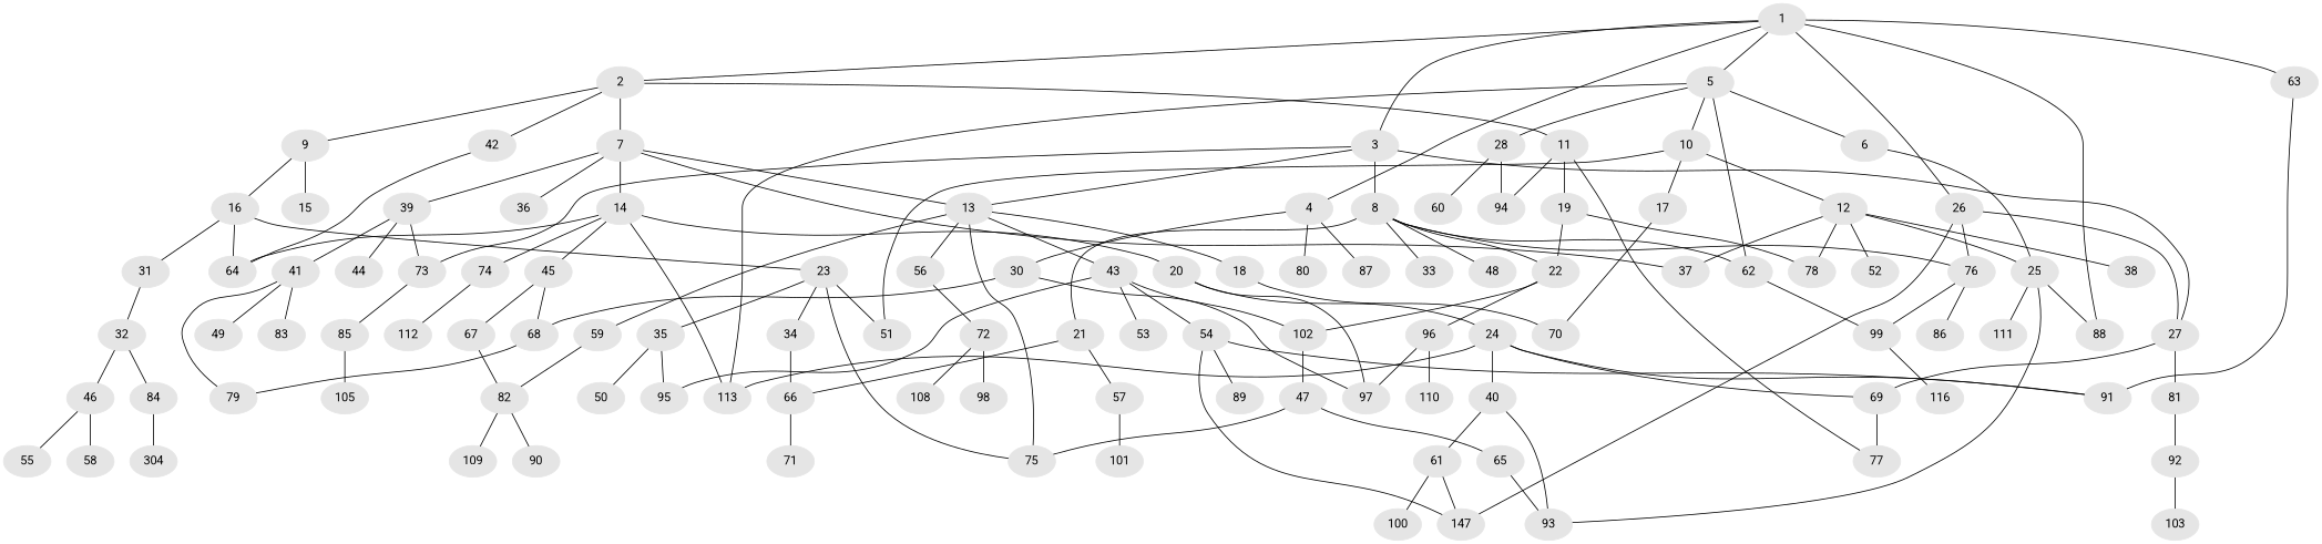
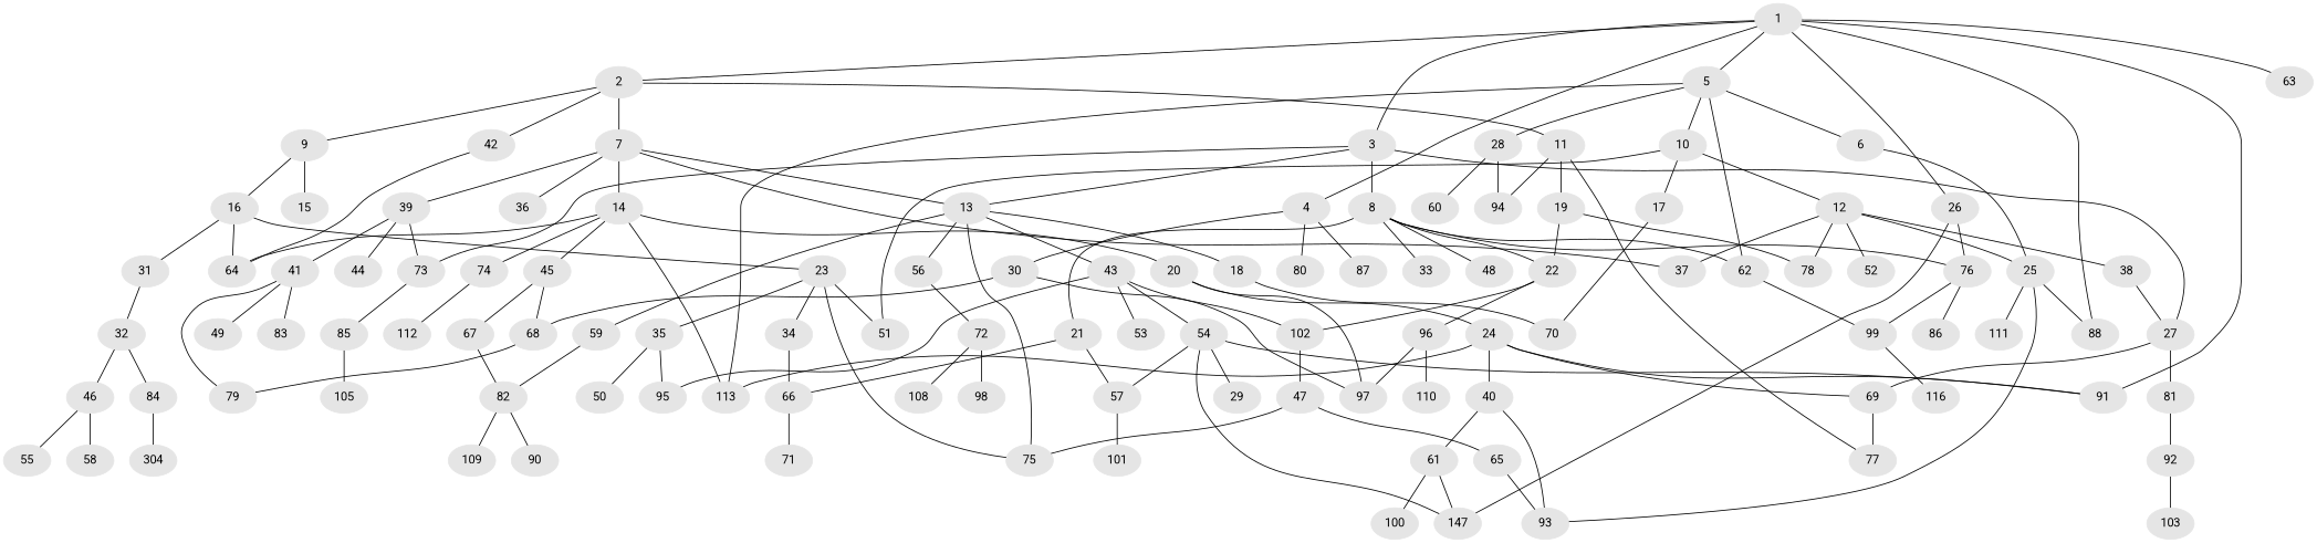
  graph {
    fontname=Roboto
    node [color=gray90 fontname=Roboto style=filled]
    edge [fontname=Roboto]
    1
    2
    3
    4
    5
    26
    63
    88
    91
    7
    9
    11
    42
    8
    13
    27
    73
    30
    80
    87
    6
    10
    28
    62
    113
    76
    n27 [label=147]
    14
    36
    37
    39
    15
    16
    19
    77
    94
    64
    21
    22
    33
    48
    18
    43
    56
    59
    75
    69
    81
    85
    97
    68
    25
    12
    17
    51
    60
    99
    93
    111
    20
    45
    74
    41
    44
    57
    66
    96
    102
    86
    23
    31
    78
    38
    52
    70
    95
    53
    54
    72
    82
    24
    67
    112
    34
    35
    32
    47
    65
    40
    101
    71
    110
    50
    61
    92
    79
    46
    84
    55
    58
    n101 [label=304]
    49
    83
    100
-   89
+   89 [label=29]
    98
    108
    90
    109
    n110 [label=116]
    105
    103
    1 -- 2
    1 -- 3
    1 -- 4
    1 -- 5
    1 -- 26
    1 -- 63
    1 -- 88
-   63 -- 91
+   1 -- 91
    2 -- 7
    2 -- 9
    2 -- 11
    2 -- 42
    3 -- 8
    3 -- 13
    3 -- 27
    3 -- 73
    4 -- 30
    4 -- 80
    4 -- 87
    5 -- 6
    5 -- 10
    5 -- 28
    5 -- 62
    5 -- 113
-   26 -- 27
+   38 -- 27
    26 -- 76
    26 -- n27
    7 -- 13
    7 -- 14
    7 -- 36
    7 -- 37
    7 -- 39
    9 -- 15
    9 -- 16
    11 -- 19
    11 -- 77
    11 -- 94
    42 -- 64
    8 -- 62
    8 -- 76
    8 -- 21
    8 -- 22
    8 -- 33
    8 -- 48
    13 -- 18
    13 -- 43
    13 -- 56
    13 -- 59
    13 -- 75
    27 -- 69
    27 -- 81
    73 -- 85
    30 -- 97
    30 -- 68
    6 -- 25
    10 -- 12
    10 -- 17
    10 -- 51
    28 -- 94
    28 -- 60
    62 -- 99
    76 -- 99
    76 -- 86
    14 -- 113
    14 -- 64
    14 -- 20
    14 -- 45
    14 -- 74
    39 -- 73
    39 -- 41
    39 -- 44
    16 -- 64
    16 -- 23
    16 -- 31
    19 -- 22
    19 -- 78
    21 -- 57
    21 -- 66
    22 -- 96
    22 -- 102
    18 -- 70
    43 -- 102
    43 -- 95
    43 -- 53
    43 -- 54
    56 -- 72
    59 -- 82
    69 -- 77
    81 -- 92
    85 -- 105
    68 -- 79
    25 -- 88
    25 -- 93
    25 -- 111
    12 -- 37
    12 -- 25
    12 -- 78
    12 -- 38
    12 -- 52
    17 -- 70
    99 -- n110
    20 -- 97
    20 -- 24
    45 -- 68
    45 -- 67
    74 -- 112
    41 -- 79
    41 -- 49
    41 -- 83
    57 -- 101
    66 -- 71
    96 -- 97
    96 -- 110
    102 -- 47
    23 -- 75
    23 -- 51
    23 -- 34
    23 -- 35
    31 -- 32
    54 -- 91
    54 -- n27
+   54 -- 57
    54 -- 89
    72 -- 98
    72 -- 108
    82 -- 90
    82 -- 109
    24 -- 91
    24 -- 113
    24 -- 69
    24 -- 40
    67 -- 82
    34 -- 66
    35 -- 95
    35 -- 50
    32 -- 46
    32 -- 84
    47 -- 75
    47 -- 65
    65 -- 93
    40 -- 93
    40 -- 61
    61 -- n27
    61 -- 100
    92 -- 103
    46 -- 55
    46 -- 58
    84 -- n101
  }
